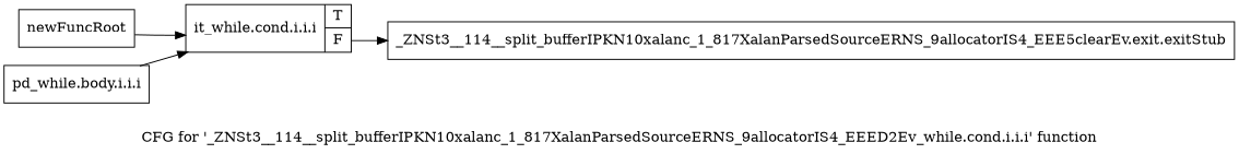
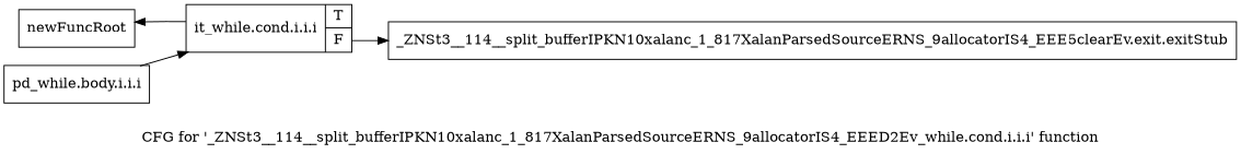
  digraph {
    label="CFG for '_ZNSt3__114__split_bufferIPKN10xalanc_1_817XalanParsedSourceERNS_9allocatorIS4_EEED2Ev_while.cond.i.i.i' function"
    rankdir=LR
    node [shape=record]
    n1 [label="{newFuncRoot}"]
    n2 [label="{it_while.cond.i.i.i|{<s0>T|<s1>F}}"]
    n3 [label="{_ZNSt3__114__split_bufferIPKN10xalanc_1_817XalanParsedSourceERNS_9allocatorIS4_EEE5clearEv.exit.exitStub}"]
    n4 [label="{pd_while.body.i.i.i}"]
-   n1 -> n2
+   n2 -> n1
    n2 -> n3 [tailport=s1]
    n4 -> n2
  }
